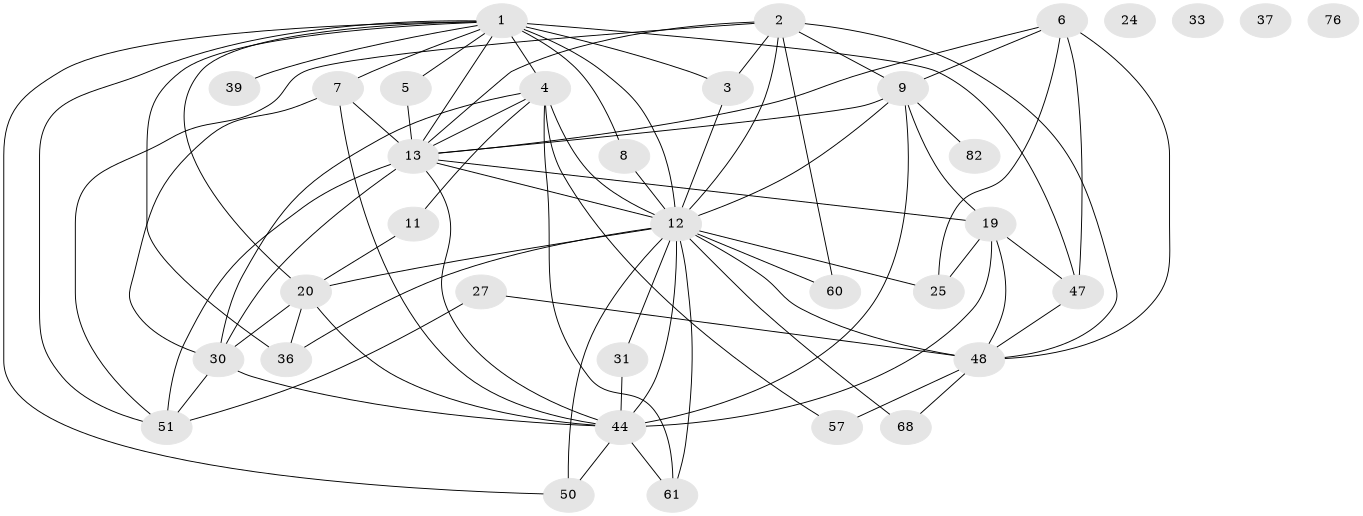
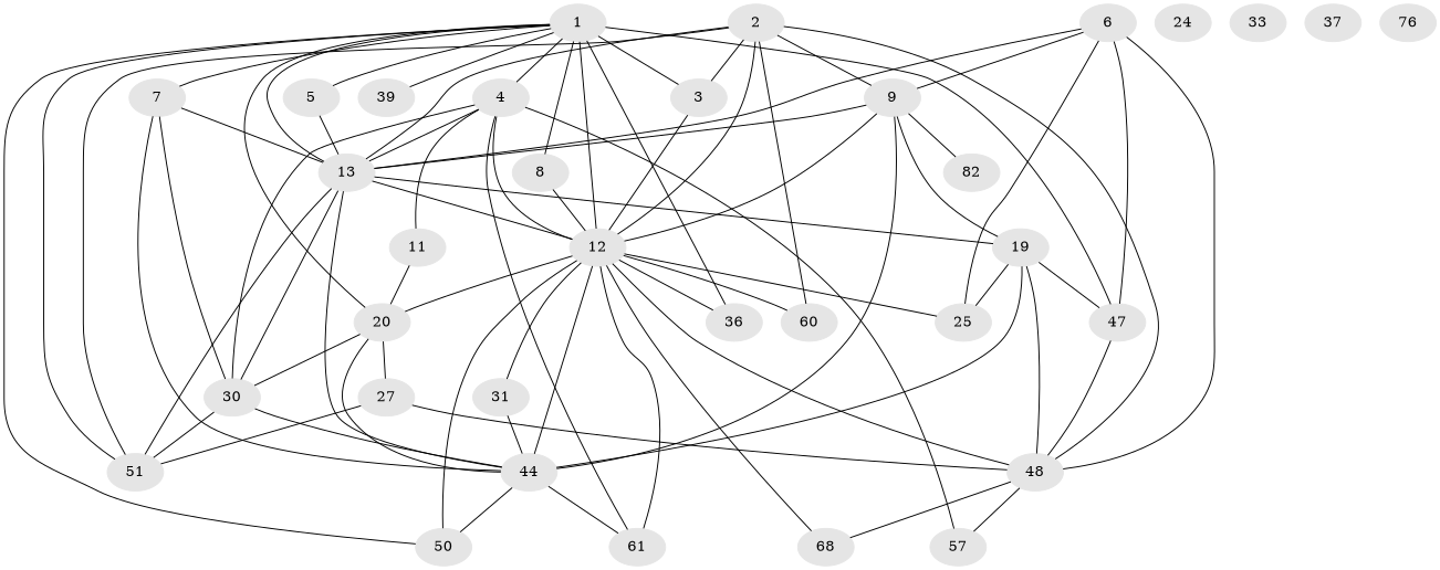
  graph {
    node [color=gray90 style=filled]
    1 [super="+71+22+42"]
    3 [super="+75+67+76"]
    4 [super="+72+58+15"]
    5 [super="+54"]
    7 [super="+91"]
    8
    13 [super="+16+28+21+17"]
    n8 [label=12 super="+98+45+40+53+29"]
    20 [super="+34+74+66"]
    36
    39 [super="+73"]
    47
    50 [super="+84"]
    51 [super="+59"]
    11 [super="+41"]
    30 [super="+94+32"]
    57
    61 [super="+70"]
    44 [super="+81+87+52+55"]
    19 [super="+62+88"]
    48 [super="+65+63"]
    60
    25
    31
    68 [super="+80"]
    2 [super="+35"]
    9 [super="+46+12+10"]
    82
    6 [super="+14"]
    24
    27 [super="+38"]
    33
    37 [super="+56"]
    n34 [label=76]
    1 -- 3
    1 -- 4
    1 -- 5
    1 -- 7
    1 -- 8
    1 -- 13
    1 -- n8 [weight=5]
    1 -- 20
    1 -- 36 [weight=2]
    1 -- 39
    1 -- 47
    1 -- 50
    1 -- 51
    3 -- n8
    4 -- 13
    4 -- n8
    4 -- 11
    4 -- 30 [weight=2]
    4 -- 57
    4 -- 61
    5 -- 13
    7 -- 13
    7 -- 30
    7 -- 44
    8 -- n8
    13 -- n8
    13 -- 51
    13 -- 30
    13 -- 44
    13 -- 19
    n8 -- 20
    n8 -- 36
    n8 -- 50
    n8 -- 61
    n8 -- 44 [weight=3]
    n8 -- 48
    n8 -- 60
    n8 -- 25
    n8 -- 31
    n8 -- 68
-   20 -- 36
+   20 -- 27
    20 -- 30
    20 -- 44
    47 -- 48
    11 -- 20 [weight=2]
    30 -- 51
    30 -- 44
    44 -- 50
    44 -- 61
    19 -- 47
    19 -- 44
    19 -- 48
    19 -- 25
    48 -- 57
    48 -- 68
    31 -- 44
    2 -- 3
    2 -- 13
    2 -- n8
    2 -- 51
    2 -- 48
    2 -- 60
    2 -- 9
    9 -- 13
    9 -- n8 [weight=2]
    9 -- 44
    9 -- 19
    9 -- 82
    6 -- 13
    6 -- 47
    6 -- 48
    6 -- 25
    6 -- 9
    27 -- 51
    27 -- 48
  }
